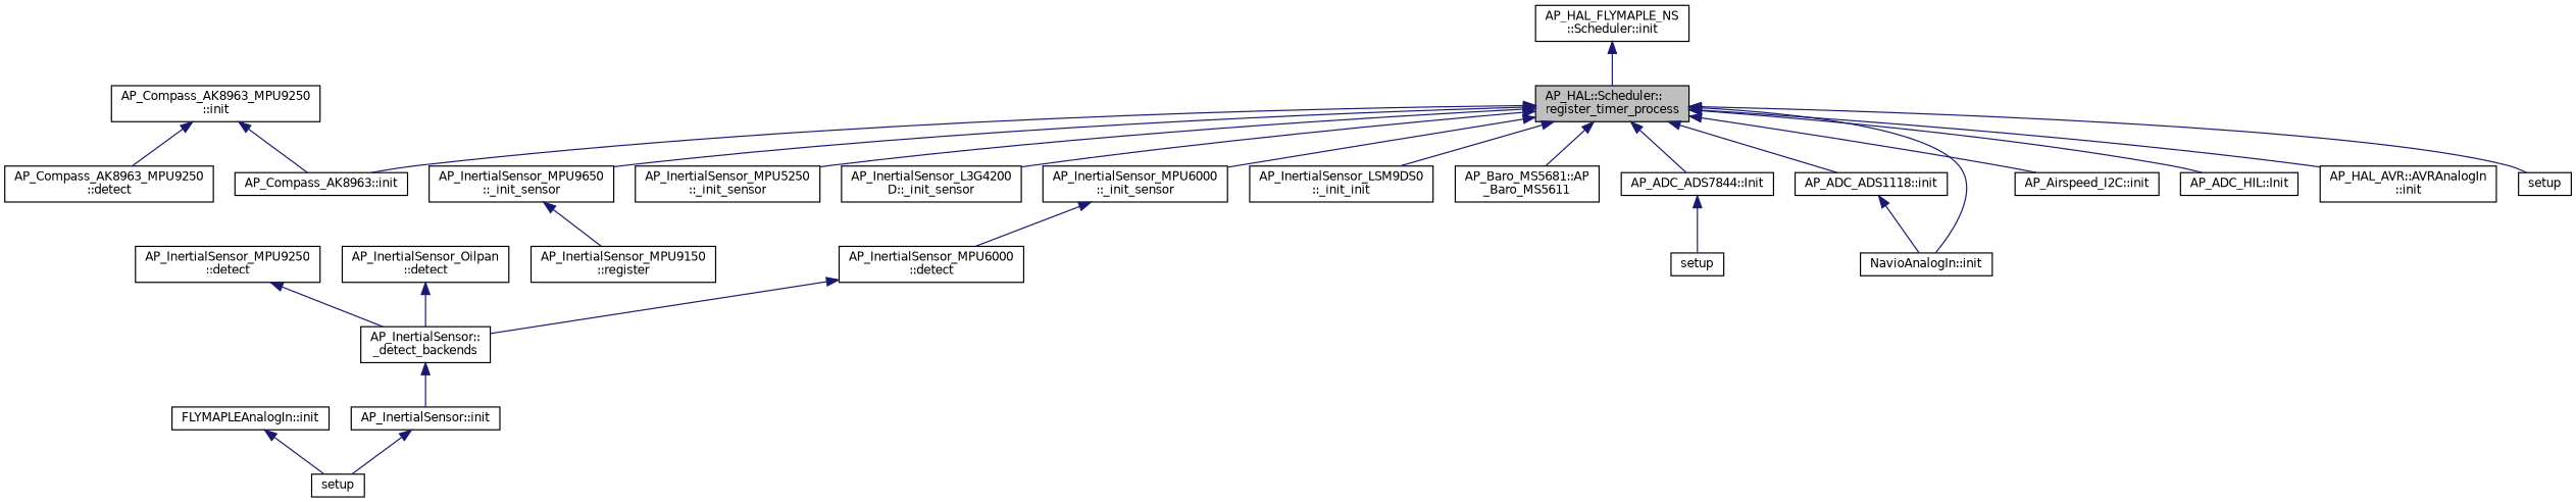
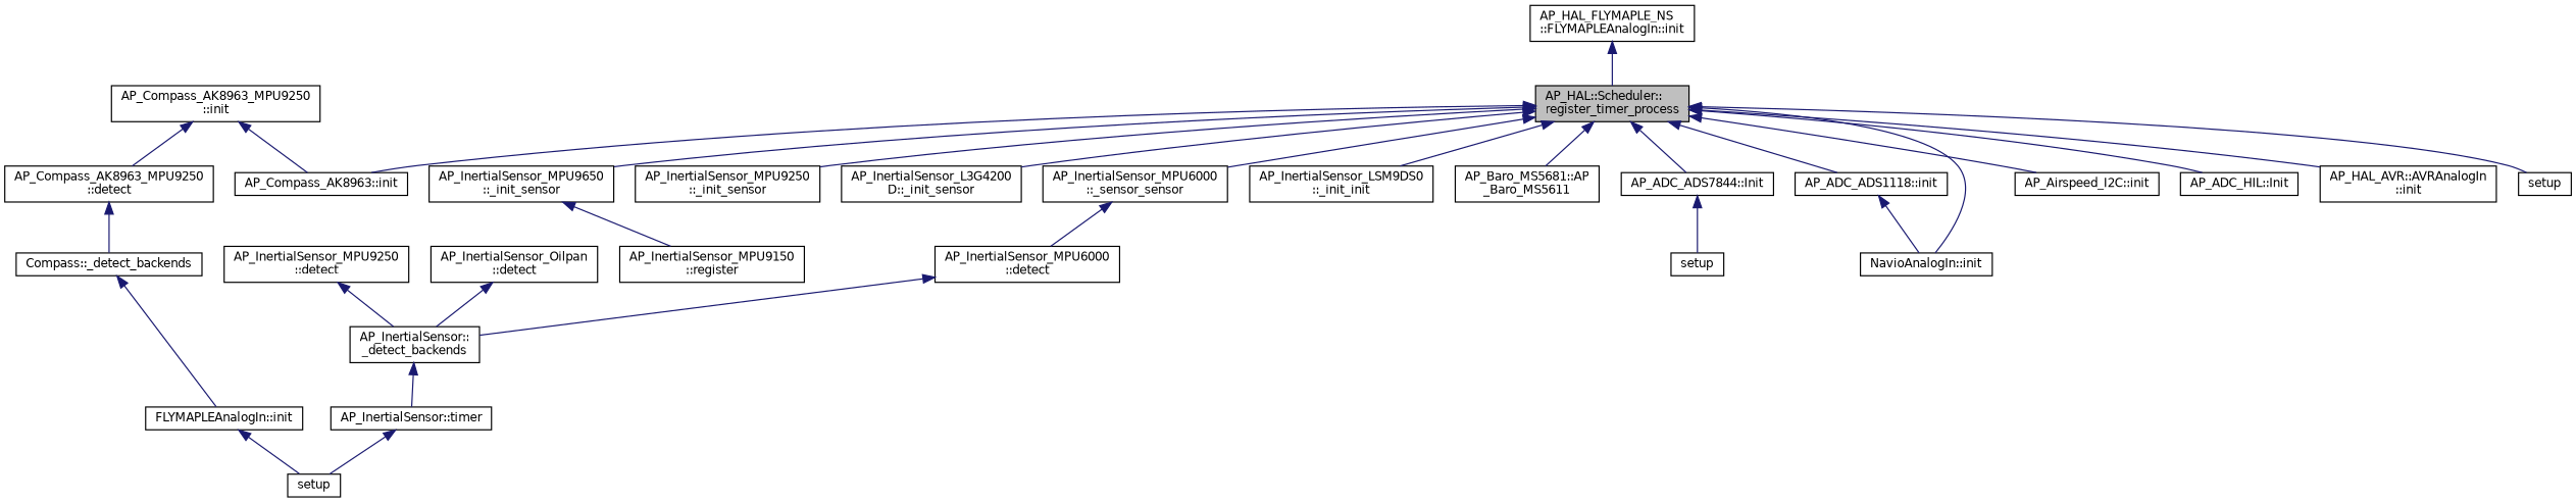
  digraph {
    rankdir=TB
    node [color=black fillcolor=white fontname=Helvetica fontsize=10 shape=record style=filled]
    edge [color=midnightblue dir=back fontname=Helvetica fontsize=10 labelfontname=Helvetica labelfontsize=10 style=solid]
    n1 [fillcolor=grey75 fontcolor=black height=0.2 label="AP_HAL::Scheduler::\lregister_timer_process" width=0.4]
    n2 [height=0.2 label="AP_InertialSensor_MPU9650\l::_init_sensor" width=0.4]
-   n3 [height=0.2 label="AP_InertialSensor_MPU5250\l::_init_sensor" width=0.4]
+   n3 [height=0.2 label="AP_InertialSensor_MPU9250\l::_init_sensor" width=0.4]
    n4 [height=0.2 label="AP_InertialSensor_L3G4200\lD::_init_sensor" width=0.4]
-   n5 [height=0.2 label="AP_InertialSensor_MPU6000\l::_init_sensor" width=0.4]
+   n5 [height=0.2 label="AP_InertialSensor_MPU6000\l::_sensor_sensor" width=0.4]
    n6 [height=0.2 label="AP_InertialSensor_LSM9DS0\l::_init_init" width=0.4]
    n7 [height=0.2 label="AP_Baro_MS5681::AP\l_Baro_MS5611" width=0.4]
    n8 [height=0.2 label="AP_ADC_ADS7844::Init" width=0.4]
    n9 [height=0.2 label="AP_ADC_ADS1118::init" width=0.4]
    n10 [height=0.2 label="NavioAnalogIn::init" width=0.4]
    n11 [height=0.2 label="AP_Airspeed_I2C::init" width=0.4]
    n12 [height=0.2 label="AP_ADC_HIL::Init" width=0.4]
    n13 [height=0.2 label="AP_Compass_AK8963::init" width=0.4]
    n14 [height=0.2 label="AP_HAL_AVR::AVRAnalogIn\l::init" width=0.4]
    n15 [height=0.2 label=setup width=0.4]
    n16 [height=0.2 label="AP_InertialSensor_MPU9150\l::register" width=0.4]
    n17 [height=0.2 label="AP_InertialSensor_MPU6000\l::detect" width=0.4]
    n18 [height=0.2 label=setup width=0.4]
-   n19 [height=0.2 label="AP_HAL_FLYMAPLE_NS\l::Scheduler::init" width=0.4]
+   n19 [height=0.2 label="AP_HAL_FLYMAPLE_NS\l::FLYMAPLEAnalogIn::init" width=0.4]
    n20 [height=0.2 label="AP_InertialSensor_MPU9250\l::detect" width=0.4]
    n21 [height=0.2 label="AP_InertialSensor::\l_detect_backends" width=0.4]
-   n22 [height=0.2 label="AP_InertialSensor::init" width=0.4]
+   n22 [height=0.2 label="AP_InertialSensor::timer" width=0.4]
    n23 [height=0.2 label=setup width=0.4]
    n24 [height=0.2 label="AP_InertialSensor_Oilpan\l::detect" width=0.4]
    n25 [height=0.2 label="AP_Compass_AK8963_MPU9250\l::init" width=0.4]
    n26 [height=0.2 label="AP_Compass_AK8963_MPU9250\l::detect" width=0.4]
+   n27 [height=0.2 label="Compass::_detect_backends" width=0.4]
    n28 [height=0.2 label="FLYMAPLEAnalogIn::init" width=0.4]
    n1 -> n2
    n1 -> n3
    n1 -> n4
    n1 -> n5
    n1 -> n6
    n1 -> n7
    n1 -> n8
    n1 -> n9
    n1 -> n10
    n1 -> n11
    n1 -> n12
    n1 -> n13
    n1 -> n14
    n1 -> n15
    n2 -> n16
    n5 -> n17
    n8 -> n18
    n9 -> n10
    n17 -> n21
    n19 -> n1
    n20 -> n21
    n21 -> n22
    n22 -> n23
    n24 -> n21
    n25 -> n13
    n25 -> n26
+   n26 -> n27
+   n27 -> n28
    n28 -> n23
  }
